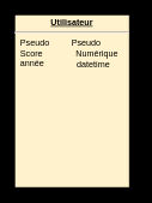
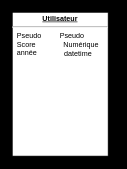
  <mxCell id="0" />
  <mxCell id="1" parent="0" />
- <mxCell id="2" value="&lt;p style=&quot;margin: 4px 0px 0px ; text-align: center&quot;&gt;&lt;b&gt;&lt;u&gt;Utilisateur&lt;/u&gt;&lt;/b&gt;&lt;/p&gt;&lt;hr&gt;&lt;p style=&quot;margin: 0px ; margin-left: 8px&quot;&gt;Pseudo&lt;/p&gt;&lt;p style=&quot;margin: 0px ; margin-left: 8px&quot;&gt;Score&lt;/p&gt;&lt;p style=&quot;margin: 0px ; margin-left: 8px&quot;&gt;année&lt;/p&gt;" style="verticalAlign=top;align=left;overflow=fill;fontSize=12;fontFamily=Helvetica;html=1;rounded=0;shadow=0;comic=0;labelBackgroundColor=none;strokeWidth=1;fillColor=#fff2cc;" parent="1" vertex="1"><mxGeometry x="20" y="20" width="160" height="240" as="geometry" /></mxCell>
+ <mxCell id="2" value="&lt;p style=&quot;margin: 4px 0px 0px ; text-align: center&quot;&gt;&lt;b&gt;&lt;u&gt;Utilisateur&lt;/u&gt;&lt;/b&gt;&lt;/p&gt;&lt;hr&gt;&lt;p style=&quot;margin: 0px ; margin-left: 8px&quot;&gt;Pseudo&lt;/p&gt;&lt;p style=&quot;margin: 0px ; margin-left: 8px&quot;&gt;Score&lt;/p&gt;&lt;p style=&quot;margin: 0px ; margin-left: 8px&quot;&gt;année&lt;/p&gt;" style="verticalAlign=top;align=left;overflow=fill;fontSize=12;fontFamily=Helvetica;html=1;rounded=0;shadow=0;comic=0;labelBackgroundColor=none;strokeWidth=1" parent="1" vertex="1"><mxGeometry x="20" y="20" width="160" height="240" as="geometry" /></mxCell>
  <mxCell id="3" value="Pseudo" style="text;html=1;strokeColor=none;fillColor=none;align=center;verticalAlign=middle;whiteSpace=wrap;rounded=0;" parent="1" vertex="1"><mxGeometry x="90" y="50" width="60" height="20" as="geometry" /></mxCell>
  <mxCell id="4" value="Numérique" style="text;html=1;strokeColor=none;fillColor=none;align=center;verticalAlign=middle;whiteSpace=wrap;rounded=0;" parent="1" vertex="1"><mxGeometry x="80" y="60" width="110" height="30" as="geometry" /></mxCell>
  <mxCell id="5" value="datetime" style="text;html=1;strokeColor=none;fillColor=none;align=center;verticalAlign=middle;whiteSpace=wrap;rounded=0;" parent="1" vertex="1"><mxGeometry x="110" y="80" width="40" height="20" as="geometry" /></mxCell>
